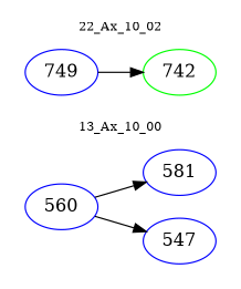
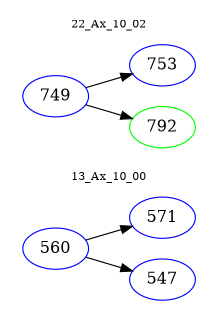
  digraph {
    rankdir=LR
    node [color=blue]
    edge [color=black]
    n1 [label=560]
    n2 [label=547]
-   n3 [label=581]
+   n3 [label=571]
    n4 [label=749]
-   n5 [color=green label=742]
+   n5 [color=green label=792]
+   n6 [label=753]
    subgraph cluster_1 {
      color=white
      fontsize=10
      label="13_Ax_10_00"
      n1
      n2
      n3
    }
    subgraph cluster_2 {
      color=white
      fontsize=10
      label="22_Ax_10_02"
      n4
      n5
+     n6
    }
    n1 -> n2
    n1 -> n3
    n4 -> n5
+   n4 -> n6
  }
